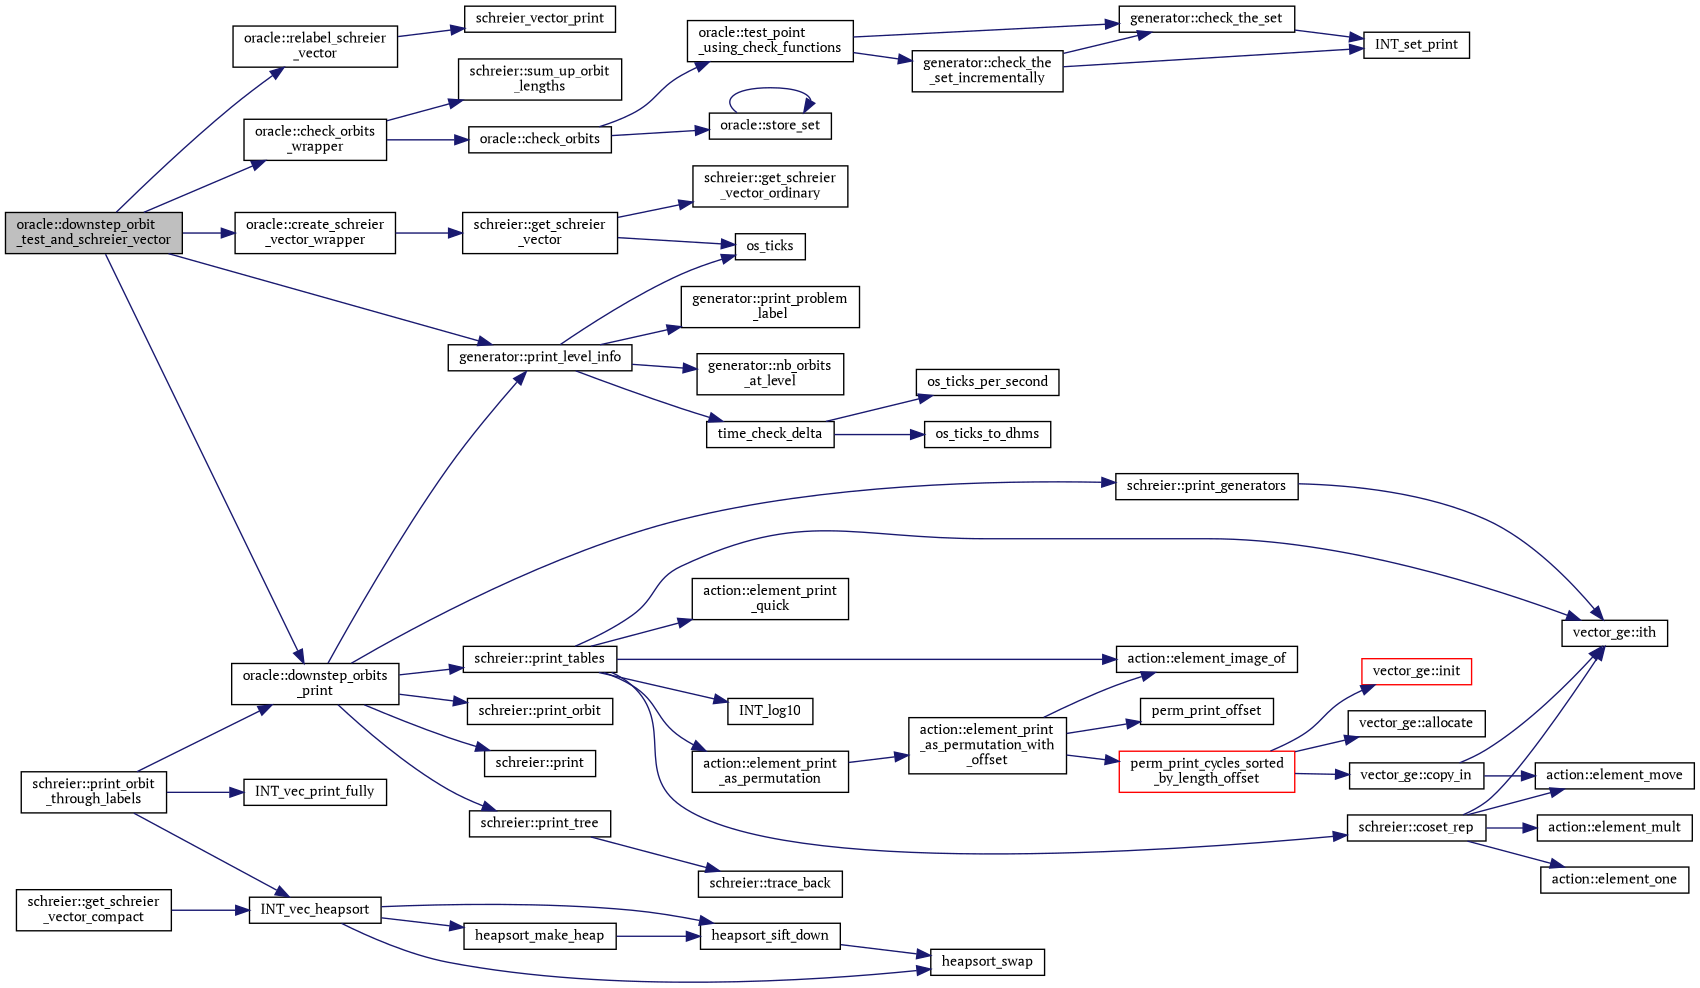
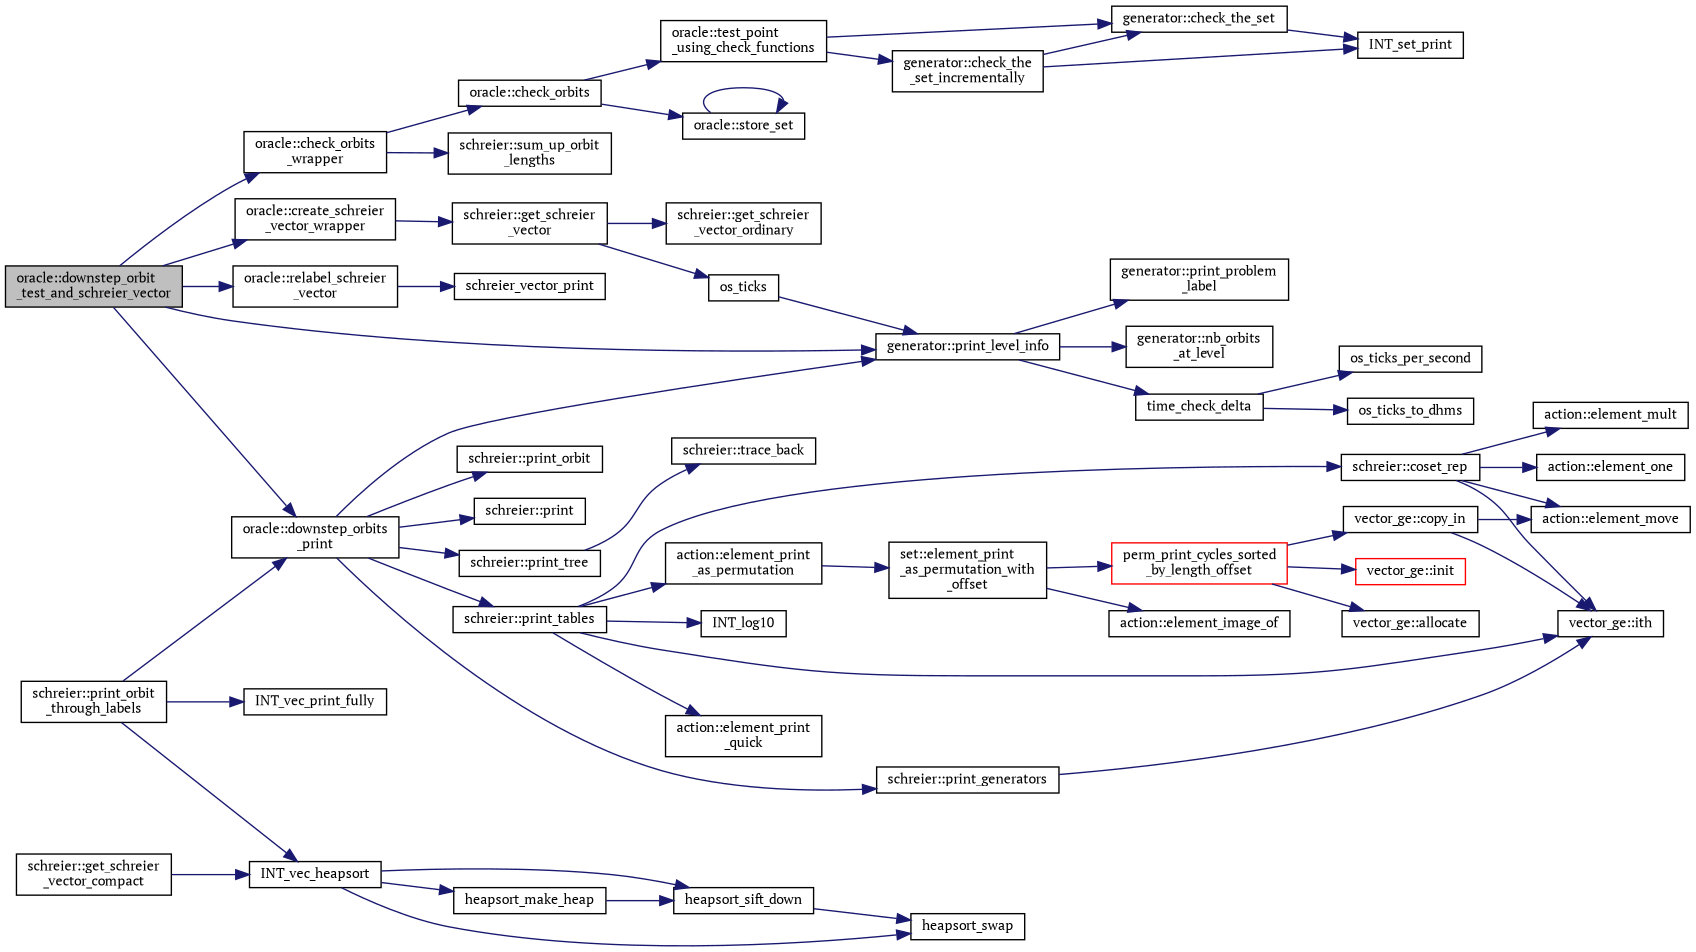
  digraph {
    fontname="PT Serif"
    rankdir=LR
    node [color=black fillcolor=white fontname="PT Serif" fontsize=10 shape=record style=filled]
    edge [color=midnightblue fontname="PT Serif" fontsize=10 labelfontname=Helvetica labelfontsize=10 style=solid]
    n1 [fillcolor=grey75 fontcolor=black height=0.2 label="oracle::downstep_orbit\l_test_and_schreier_vector" width=0.4]
    n2 [height=0.2 label="generator::print_level_info" width=0.4]
    n3 [height=0.2 label="oracle::check_orbits\l_wrapper" width=0.4]
    n4 [height=0.2 label="oracle::downstep_orbits\l_print" width=0.4]
    n5 [height=0.2 label="oracle::create_schreier\l_vector_wrapper" width=0.4]
    n6 [height=0.2 label="oracle::relabel_schreier\l_vector" width=0.4]
    n7 [height=0.2 label=os_ticks width=0.4]
    n8 [height=0.2 label=time_check_delta width=0.4]
    n9 [height=0.2 label="generator::print_problem\l_label" width=0.4]
    n10 [height=0.2 label="generator::nb_orbits\l_at_level" width=0.4]
    n11 [height=0.2 label="oracle::check_orbits" width=0.4]
    n12 [height=0.2 label="schreier::sum_up_orbit\l_lengths" width=0.4]
    n13 [height=0.2 label="schreier::print_orbit" width=0.4]
    n14 [height=0.2 label="schreier::print" width=0.4]
    n15 [height=0.2 label="schreier::print_generators" width=0.4]
    n16 [height=0.2 label="schreier::print_tree" width=0.4]
    n17 [height=0.2 label="schreier::print_tables" width=0.4]
    n18 [height=0.2 label="schreier::get_schreier\l_vector" width=0.4]
    n19 [height=0.2 label=schreier_vector_print width=0.4]
    n20 [height=0.2 label=os_ticks_per_second width=0.4]
    n21 [height=0.2 label=os_ticks_to_dhms width=0.4]
    n22 [height=0.2 label="oracle::store_set" width=0.4]
    n23 [height=0.2 label="oracle::test_point\l_using_check_functions" width=0.4]
    n24 [height=0.2 label="generator::check_the\l_set_incrementally" width=0.4]
    n25 [height=0.2 label="generator::check_the_set" width=0.4]
    n26 [height=0.2 label=INT_set_print width=0.4]
    n27 [height=0.2 label="schreier::print_orbit\l_through_labels" width=0.4]
    n28 [height=0.2 label=INT_vec_heapsort width=0.4]
    n29 [height=0.2 label=INT_vec_print_fully width=0.4]
    n30 [height=0.2 label="vector_ge::ith" width=0.4]
    n31 [height=0.2 label="schreier::trace_back" width=0.4]
    n32 [height=0.2 label="action::element_print\l_quick" width=0.4]
    n33 [height=0.2 label="action::element_image_of" width=0.4]
    n34 [height=0.2 label=INT_log10 width=0.4]
    n35 [height=0.2 label="schreier::coset_rep" width=0.4]
    n36 [height=0.2 label="action::element_print\l_as_permutation" width=0.4]
    n37 [height=0.2 label=heapsort_make_heap width=0.4]
    n38 [height=0.2 label=heapsort_sift_down width=0.4]
    n39 [height=0.2 label=heapsort_swap width=0.4]
    n40 [height=0.2 label="action::element_mult" width=0.4]
    n41 [height=0.2 label="action::element_move" width=0.4]
    n42 [height=0.2 label="action::element_one" width=0.4]
-   n43 [height=0.2 label="action::element_print\l_as_permutation_with\l_offset" width=0.4]
-   n44 [height=0.2 label=perm_print_offset width=0.4]
+   n43 [height=0.2 label="set::element_print\l_as_permutation_with\l_offset" width=0.4]
    n45 [color=red height=0.2 label="perm_print_cycles_sorted\l_by_length_offset" width=0.4]
    n46 [color=red height=0.2 label="vector_ge::init" width=0.4]
    n47 [height=0.2 label="vector_ge::allocate" width=0.4]
    n48 [height=0.2 label="vector_ge::copy_in" width=0.4]
    n49 [height=0.2 label="schreier::get_schreier\l_vector_ordinary" width=0.4]
    n50 [height=0.2 label="schreier::get_schreier\l_vector_compact" width=0.4]
    n1 -> n2
    n1 -> n3
    n1 -> n4
    n1 -> n5
    n1 -> n6
-   n2 -> n7
+   n7 -> n2
    n2 -> n8
    n2 -> n9
    n2 -> n10
    n3 -> n11
    n3 -> n12
    n4 -> n2
    n4 -> n13
    n4 -> n14
    n4 -> n15
    n4 -> n16
    n4 -> n17
    n5 -> n18
    n6 -> n19
    n8 -> n20
    n8 -> n21
    n11 -> n22
    n11 -> n23
    n15 -> n30
    n16 -> n31
    n17 -> n30
    n17 -> n32
-   n17 -> n33
    n17 -> n34
    n17 -> n35
    n17 -> n36
    n18 -> n7
    n18 -> n49
    n22 -> n22
    n23 -> n24
    n23 -> n25
    n24 -> n25
    n24 -> n26
    n25 -> n26
    n27 -> n4
    n27 -> n28
    n27 -> n29
    n28 -> n37
    n28 -> n38
    n28 -> n39
    n35 -> n30
    n35 -> n40
    n35 -> n41
    n35 -> n42
    n36 -> n43
    n37 -> n38
    n38 -> n39
    n43 -> n33
-   n43 -> n44
    n43 -> n45
    n45 -> n46
    n45 -> n47
    n45 -> n48
    n48 -> n30
    n48 -> n41
    n50 -> n28
  }
